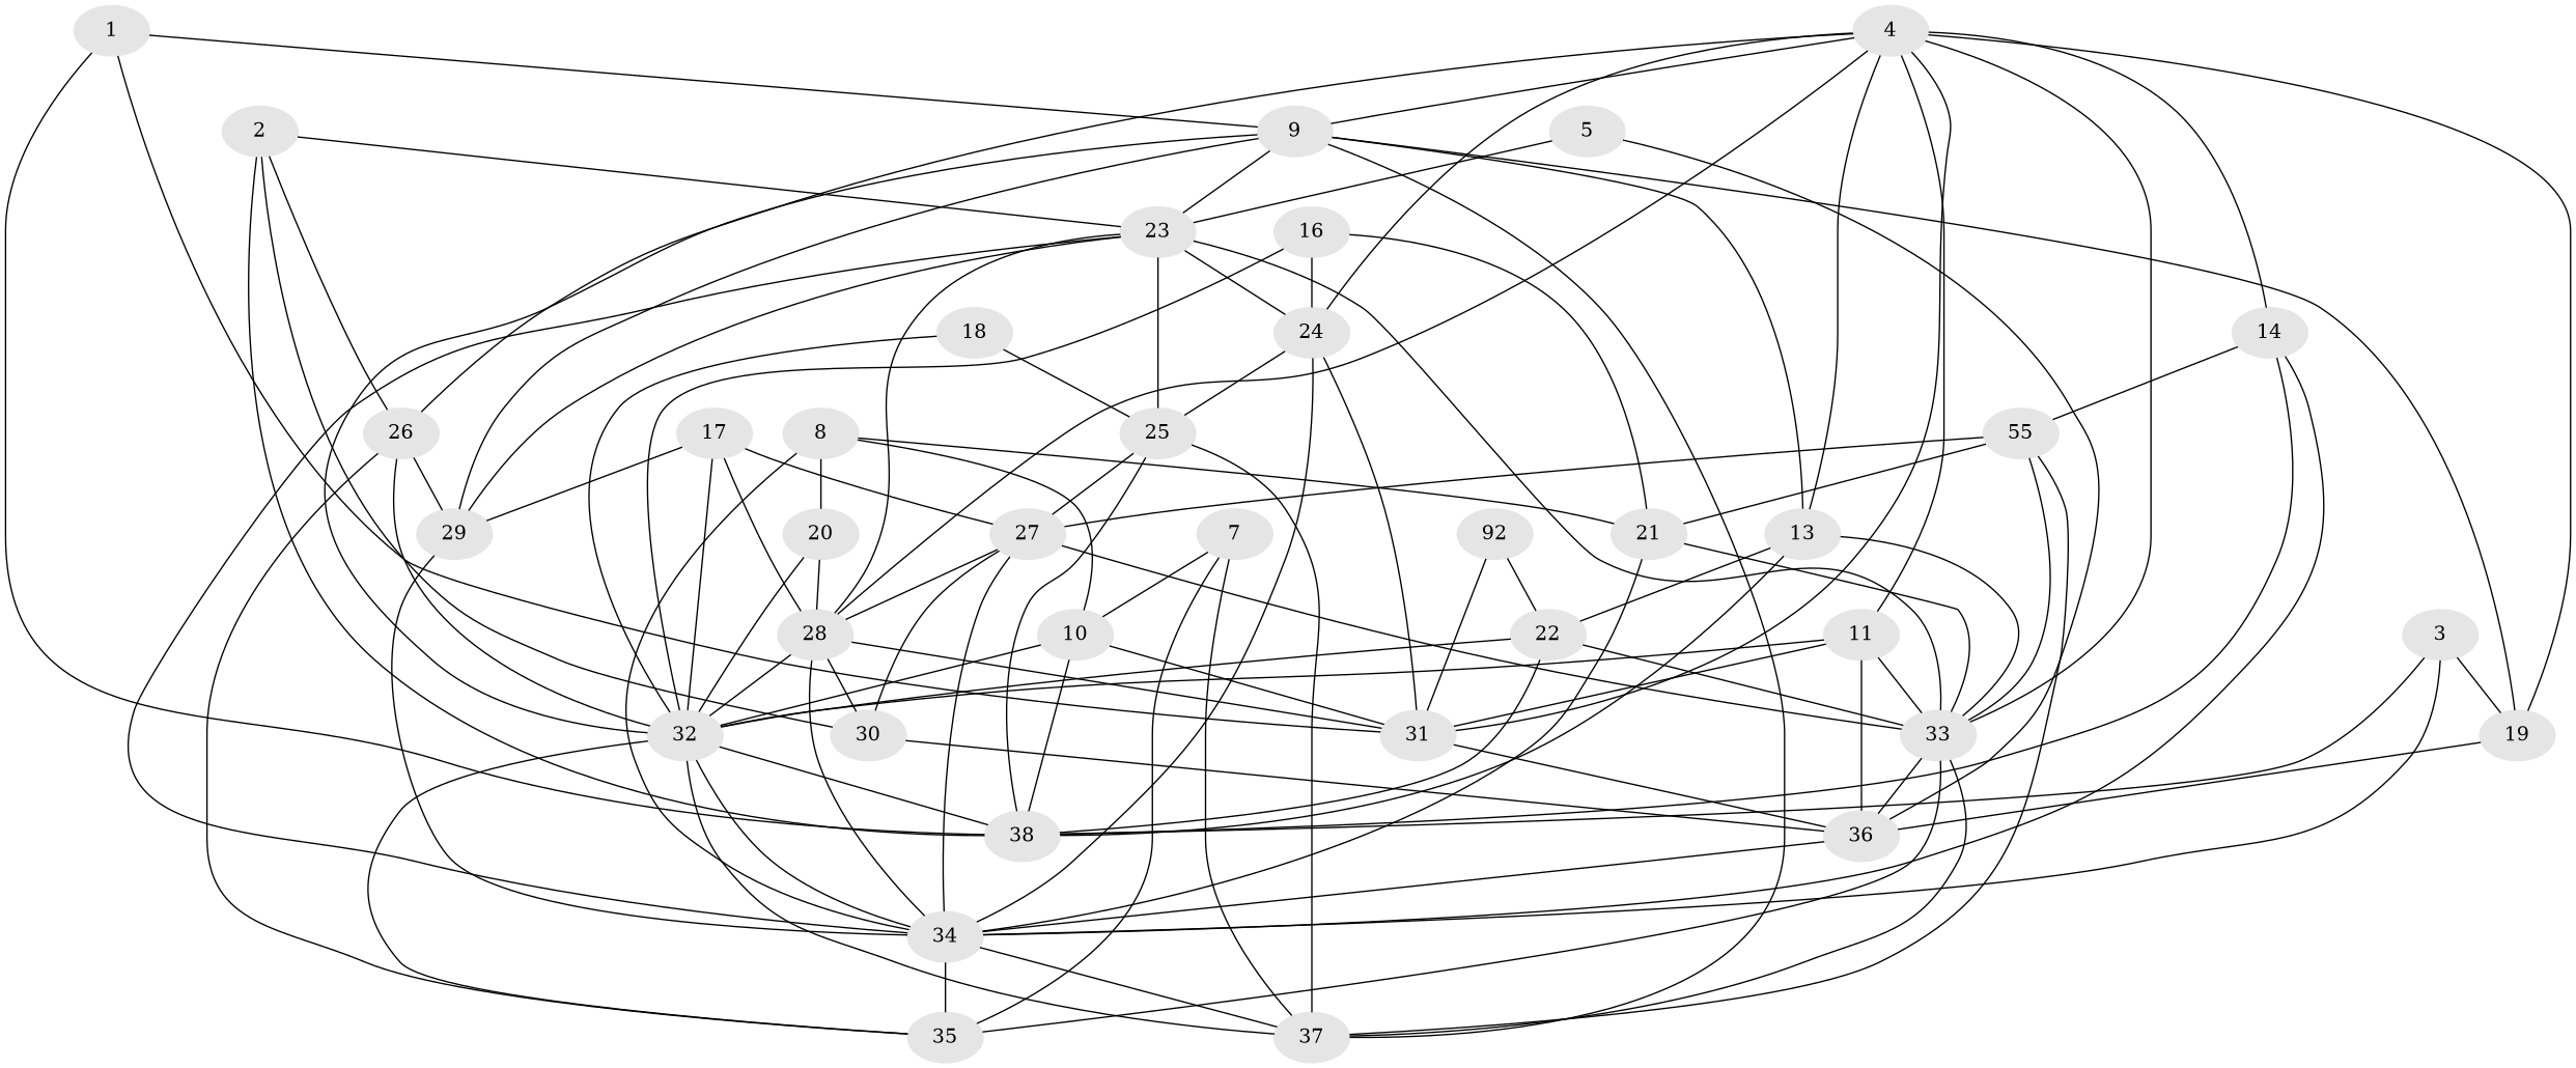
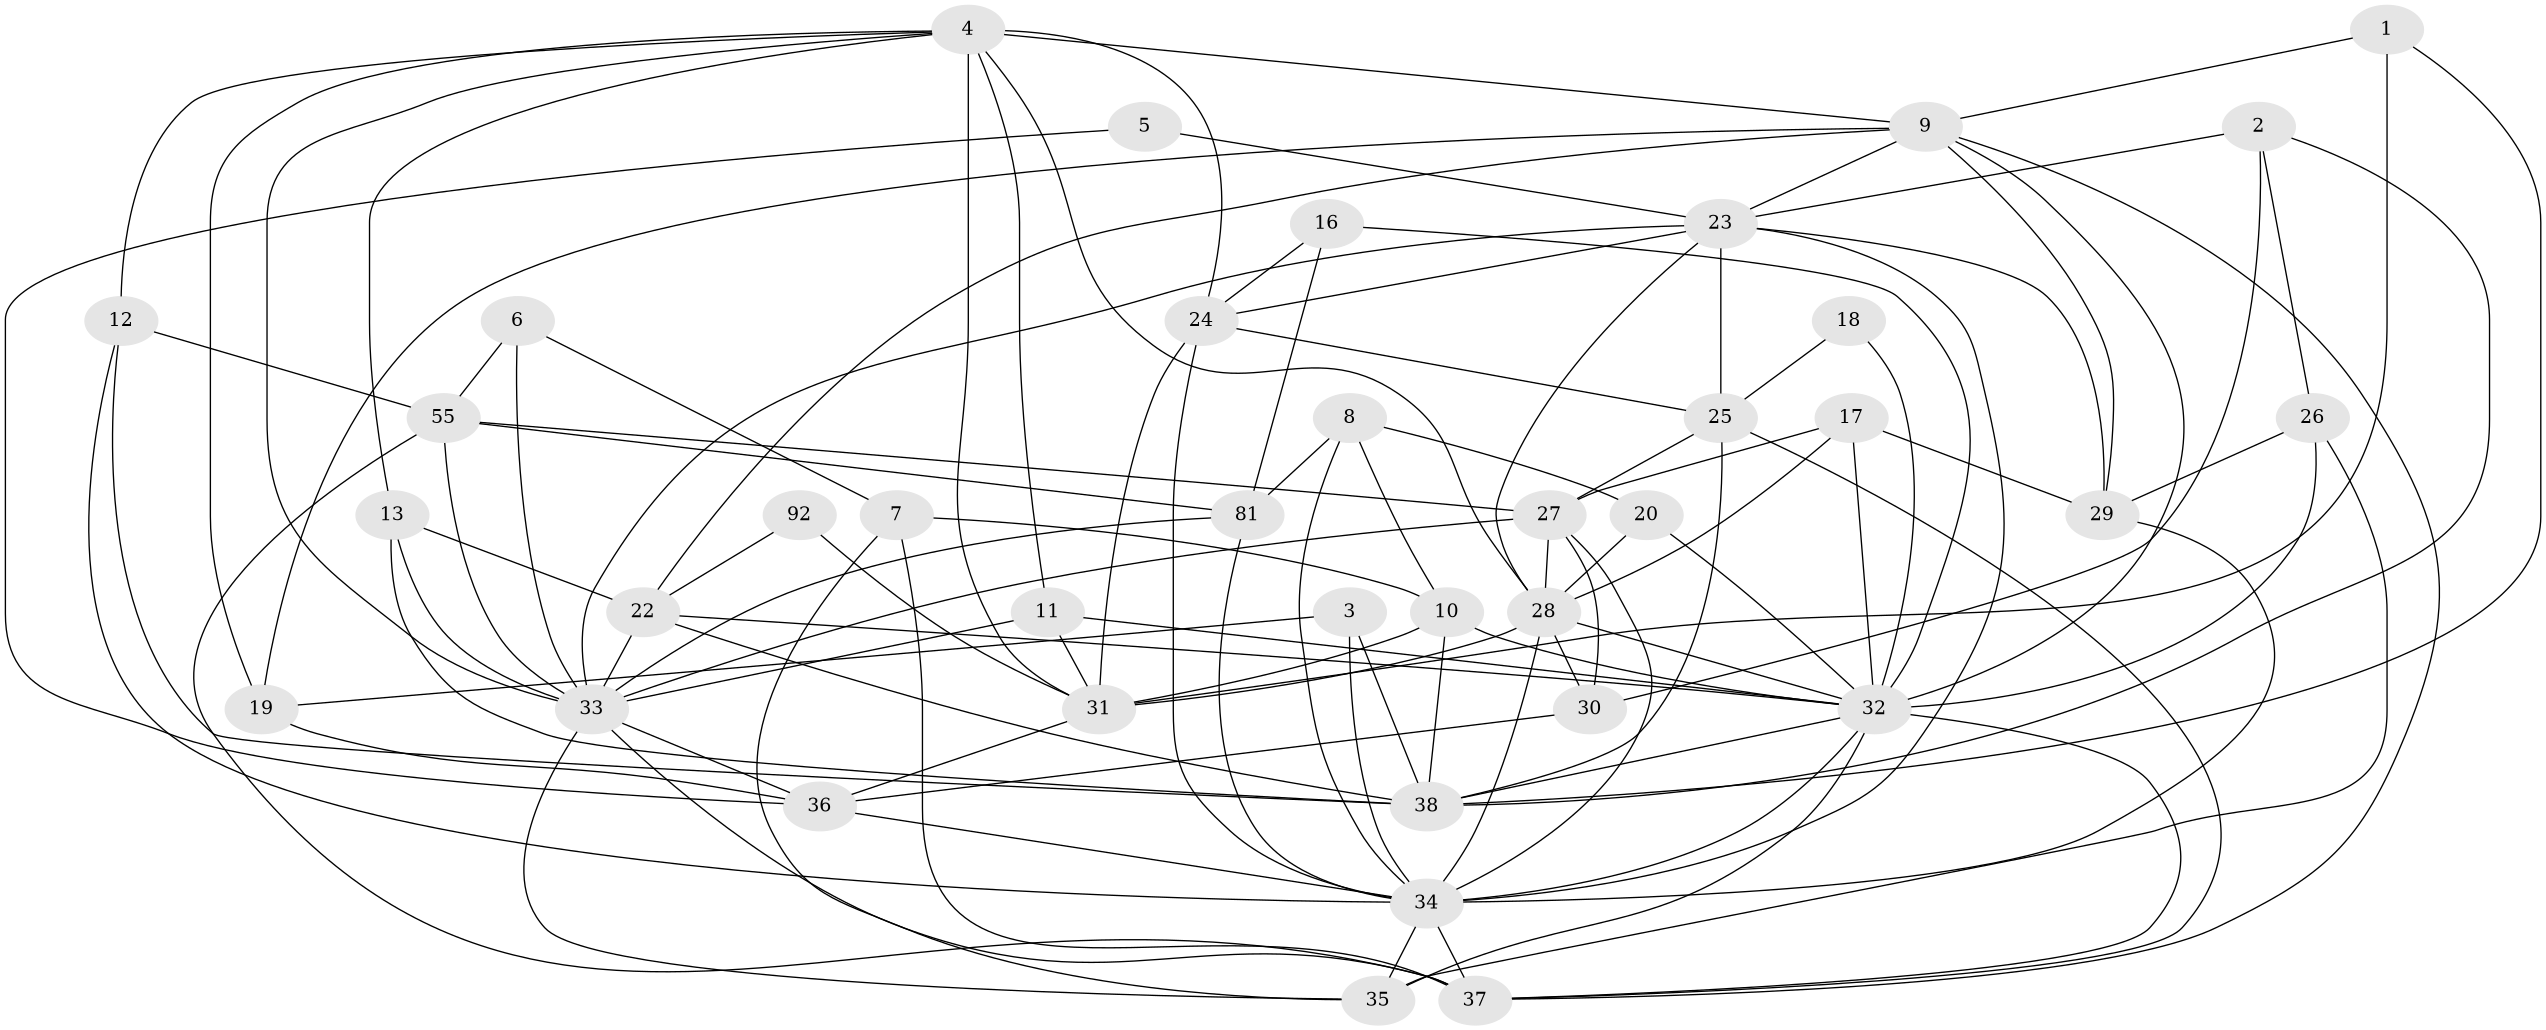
  graph {
    node [color=gray90 style=filled]
    edge [weight=1.0]
    1
    9
    31
    38
    23
    19
    13
    37
    29
    32
    36
    2
    26
    30
    34
    24
    28
    33
    25
    35
    3
    4
    11
-   14
+   14 [label=12]
    22
    n26 [label=55]
    5
+   6
    7
    10
-   21
+   21 [label=81]
    27
    8
    20
    n35 [label=92]
    16
    17
    18
    1 -- 9
    1 -- 31
    1 -- 38
    9 -- 23
    9 -- 19
-   9 -- 13
+   9 -- 22
    9 -- 37
    9 -- 29
    9 -- 32
    31 -- 36
    23 -- 29
    23 -- 34
    23 -- 24
    23 -- 28
    23 -- 33
    23 -- 25
    19 -- 36
    13 -- 38 [weight=2.0]
    13 -- 33
    13 -- 22
    29 -- 34
    32 -- 38
    32 -- 37
    32 -- 34
    32 -- 35
    36 -- 34
    2 -- 38
    2 -- 23
    2 -- 26
    2 -- 30
    26 -- 29
    26 -- 32
    26 -- 35
    30 -- 36
    34 -- 37
    34 -- 35
    24 -- 31
    24 -- 34
    24 -- 25
    28 -- 31 [weight=2.0]
    28 -- 32
    28 -- 30
    28 -- 34
    33 -- 37
    33 -- 36
    33 -- 35
    25 -- 38
    25 -- 37
    25 -- 27
    3 -- 38
    3 -- 19
    3 -- 34
    4 -- 9
    4 -- 31
    4 -- 19
    4 -- 13
-   4 -- 26
    4 -- 24
    4 -- 28
    4 -- 33
    4 -- 11
    4 -- 14
    11 -- 31
    11 -- 32
-   11 -- 36
    11 -- 33
    14 -- 38
    14 -- 34
    14 -- n26
    22 -- 38
    22 -- 32
    22 -- 33
    n26 -- 37
    n26 -- 33
    n26 -- 21
    n26 -- 27
    5 -- 23
    5 -- 36
+   6 -- 33
+   6 -- n26
+   6 -- 7
    7 -- 37
    7 -- 35
    7 -- 10
    10 -- 31
    10 -- 38
    10 -- 32
    21 -- 34
    21 -- 33
    27 -- 30
    27 -- 34 [weight=2.0]
    27 -- 28
    27 -- 33
    8 -- 34
    8 -- 10
    8 -- 21
    8 -- 20
    20 -- 32
    20 -- 28
    n35 -- 31
    n35 -- 22
    16 -- 32
    16 -- 24
    16 -- 21
    17 -- 29
    17 -- 32 [weight=2.0]
    17 -- 28
    17 -- 27
    18 -- 32
    18 -- 25
  }
